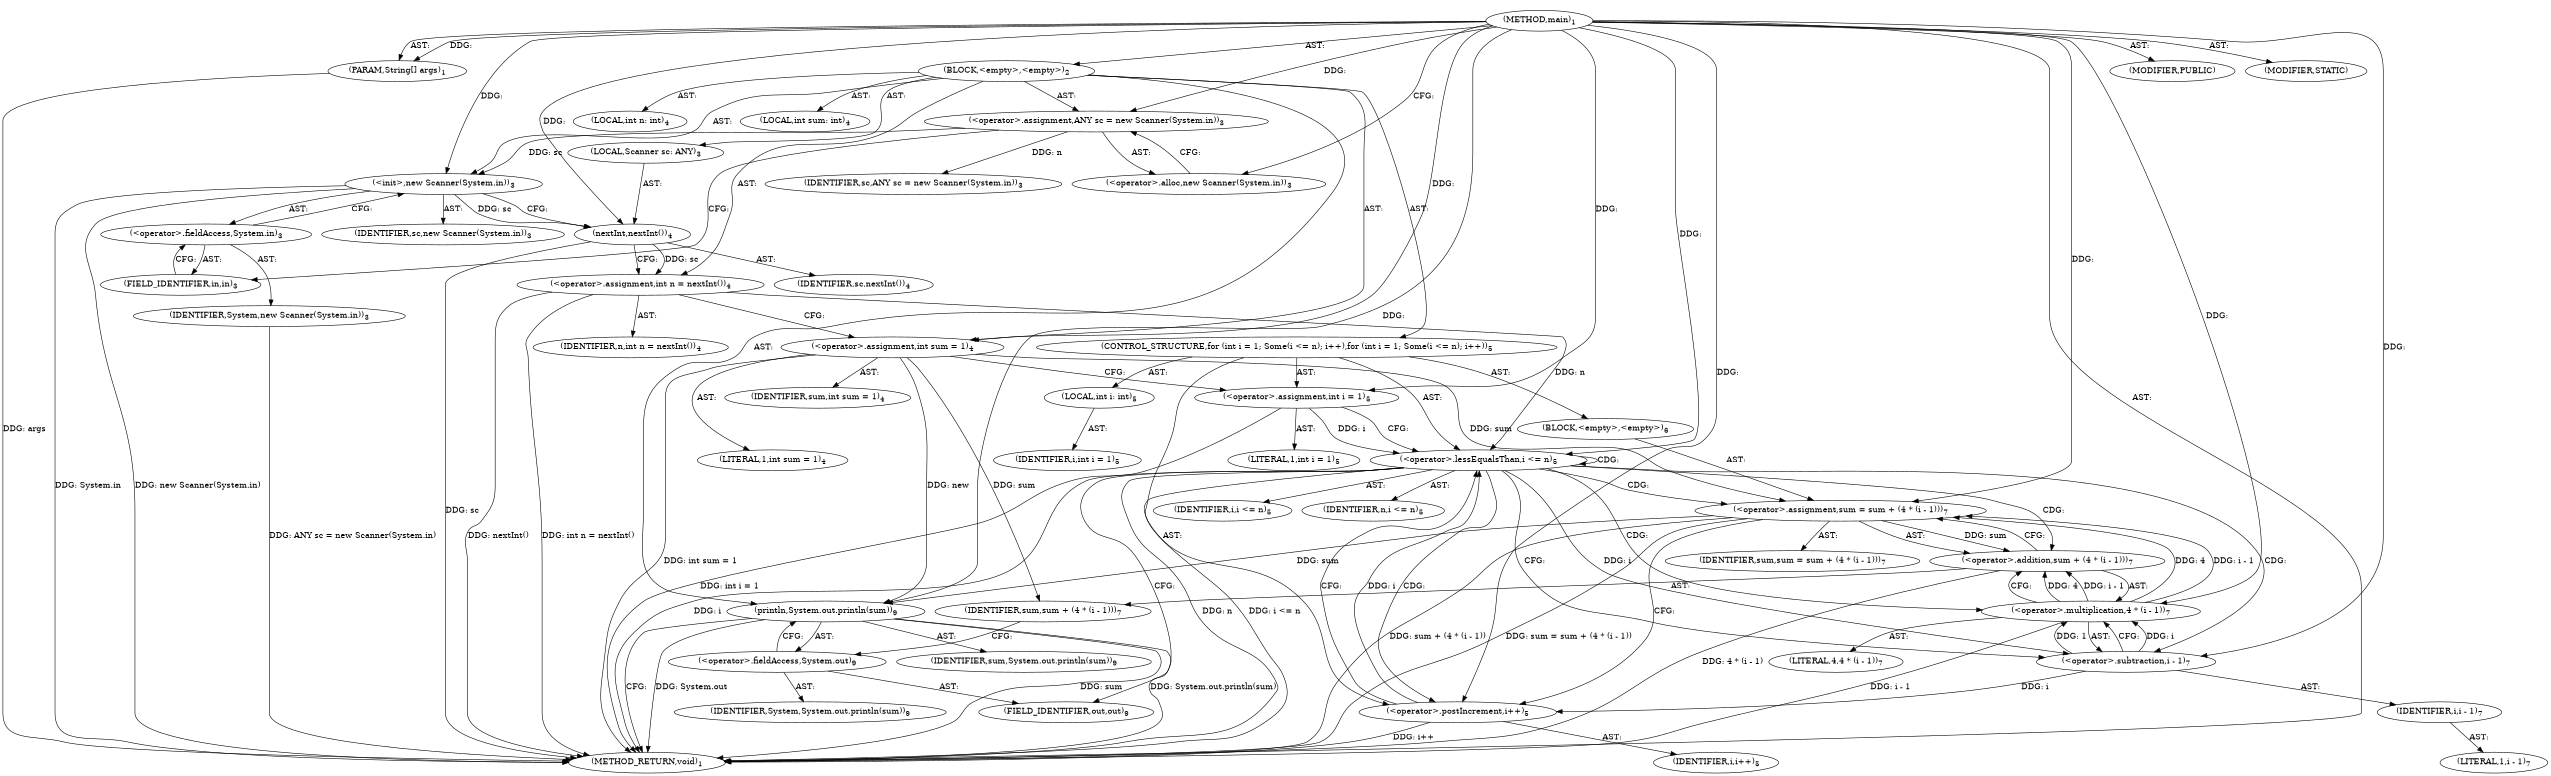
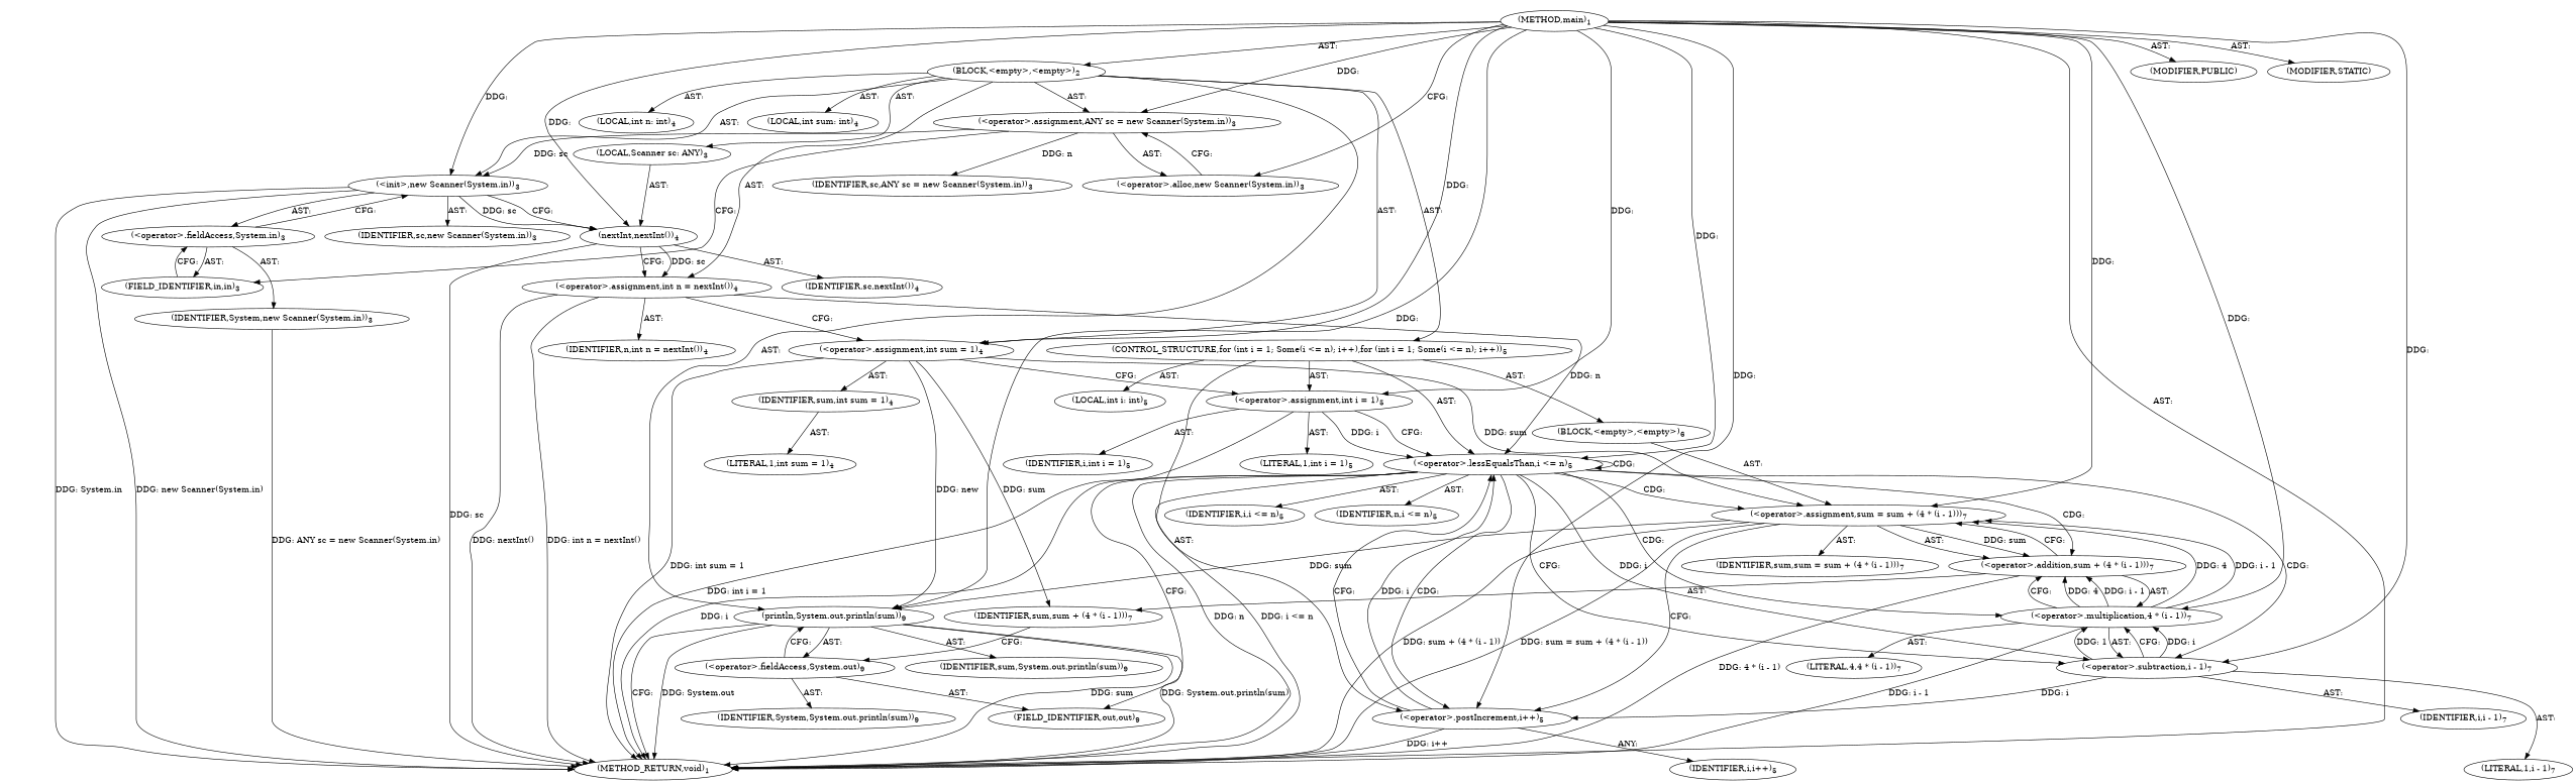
  digraph {
    n1 [label=<(METHOD,main)<SUB>1</SUB>>]
-   n2 [label=<(PARAM,String[] args)<SUB>1</SUB>>]
    n3 [label=<(BLOCK,&lt;empty&gt;,&lt;empty&gt;)<SUB>2</SUB>>]
    n4 [label=<(&lt;operator&gt;.assignment,ANY sc = new Scanner(System.in))<SUB>3</SUB>>]
    n5 [label=<(&lt;operator&gt;.alloc,new Scanner(System.in))<SUB>3</SUB>>]
    n6 [label=<(&lt;init&gt;,new Scanner(System.in))<SUB>3</SUB>>]
    n7 [label=<(nextInt,nextInt())<SUB>4</SUB>>]
    n8 [label=<(&lt;operator&gt;.assignment,int sum = 1)<SUB>4</SUB>>]
    n9 [label=<(&lt;operator&gt;.assignment,int i = 1)<SUB>5</SUB>>]
    n10 [label=<(&lt;operator&gt;.lessEqualsThan,i &lt;= n)<SUB>5</SUB>>]
    n11 [label=<(&lt;operator&gt;.postIncrement,i++)<SUB>5</SUB>>]
    n12 [label=<(&lt;operator&gt;.assignment,sum = sum + (4 * (i - 1)))<SUB>7</SUB>>]
    n13 [label=<(&lt;operator&gt;.multiplication,4 * (i - 1))<SUB>7</SUB>>]
    n14 [label=<(&lt;operator&gt;.subtraction,i - 1)<SUB>7</SUB>>]
    n15 [label=<(println,System.out.println(sum))<SUB>9</SUB>>]
    n16 [label=<(MODIFIER,PUBLIC)>]
    n17 [label=<(MODIFIER,STATIC)>]
    n18 [label=<(METHOD_RETURN,void)<SUB>1</SUB>>]
    n19 [label=<(LOCAL,Scanner sc: ANY)<SUB>3</SUB>>]
    n20 [label=<(LOCAL,int n: int)<SUB>4</SUB>>]
    n21 [label=<(&lt;operator&gt;.assignment,int n = nextInt())<SUB>4</SUB>>]
    n22 [label=<(LOCAL,int sum: int)<SUB>4</SUB>>]
    n23 [label=<(CONTROL_STRUCTURE,for (int i = 1; Some(i &lt;= n); i++),for (int i = 1; Some(i &lt;= n); i++))<SUB>5</SUB>>]
    n24 [label=<(IDENTIFIER,sc,ANY sc = new Scanner(System.in))<SUB>3</SUB>>]
    n25 [label=<(FIELD_IDENTIFIER,in,in)<SUB>3</SUB>>]
    n26 [label=<(IDENTIFIER,sc,new Scanner(System.in))<SUB>3</SUB>>]
    n27 [label=<(&lt;operator&gt;.fieldAccess,System.in)<SUB>3</SUB>>]
    n28 [label=<(IDENTIFIER,sc,nextInt())<SUB>4</SUB>>]
    n29 [label=<(IDENTIFIER,sum,int sum = 1)<SUB>4</SUB>>]
    n30 [label=<(LITERAL,1,int sum = 1)<SUB>4</SUB>>]
    n31 [label=<(IDENTIFIER,sum,sum + (4 * (i - 1)))<SUB>7</SUB>>]
    n32 [label=<(IDENTIFIER,i,int i = 1)<SUB>5</SUB>>]
    n33 [label=<(LITERAL,1,int i = 1)<SUB>5</SUB>>]
    n34 [label=<(&lt;operator&gt;.addition,sum + (4 * (i - 1)))<SUB>7</SUB>>]
    n35 [label=<(IDENTIFIER,i,i &lt;= n)<SUB>5</SUB>>]
    n36 [label=<(IDENTIFIER,n,i &lt;= n)<SUB>5</SUB>>]
    n37 [label=<(FIELD_IDENTIFIER,out,out)<SUB>9</SUB>>]
    n38 [label=<(IDENTIFIER,i,i++)<SUB>5</SUB>>]
    n39 [label=<(IDENTIFIER,sum,sum = sum + (4 * (i - 1)))<SUB>7</SUB>>]
    n40 [label=<(LITERAL,4,4 * (i - 1))<SUB>7</SUB>>]
    n41 [label=<(IDENTIFIER,i,i - 1)<SUB>7</SUB>>]
    n42 [label=<(LITERAL,1,i - 1)<SUB>7</SUB>>]
    n43 [label=<(&lt;operator&gt;.fieldAccess,System.out)<SUB>9</SUB>>]
    n44 [label=<(IDENTIFIER,sum,System.out.println(sum))<SUB>9</SUB>>]
    n45 [label=<(IDENTIFIER,n,int n = nextInt())<SUB>4</SUB>>]
    n46 [label=<(LOCAL,int i: int)<SUB>5</SUB>>]
    n47 [label=<(BLOCK,&lt;empty&gt;,&lt;empty&gt;)<SUB>6</SUB>>]
    n48 [label=<(IDENTIFIER,System,new Scanner(System.in))<SUB>3</SUB>>]
    n49 [label=<(IDENTIFIER,System,System.out.println(sum))<SUB>9</SUB>>]
-   n1 -> n2 [label="AST: "]
-   n1 -> n2 [label="DDG: "]
    n1 -> n3 [label="AST: "]
    n1 -> n4 [label="DDG: "]
    n1 -> n5 [label="CFG: "]
    n1 -> n6 [label="DDG: "]
    n1 -> n7 [label="DDG: "]
    n1 -> n8 [label="DDG: "]
    n1 -> n9 [label="DDG: "]
    n1 -> n10 [label="DDG: "]
    n1 -> n11 [label="DDG: "]
    n1 -> n12 [label="DDG: "]
    n1 -> n13 [label="DDG: "]
    n1 -> n14 [label="DDG: "]
    n1 -> n15 [label="DDG: "]
    n1 -> n16 [label="AST: "]
    n1 -> n17 [label="AST: "]
    n1 -> n18 [label="AST: "]
-   n2 -> n18 [label="DDG: args"]
    n3 -> n4 [label="AST: "]
    n3 -> n6 [label="AST: "]
    n3 -> n8 [label="AST: "]
    n3 -> n15 [label="AST: "]
    n3 -> n19 [label="AST: "]
    n3 -> n20 [label="AST: "]
    n3 -> n21 [label="AST: "]
    n3 -> n22 [label="AST: "]
    n3 -> n23 [label="AST: "]
    n4 -> n5 [label="AST: "]
    n4 -> n6 [label="DDG: sc"]
    n4 -> n24 [label="DDG: n"]
    n4 -> n25 [label="CFG: "]
    n5 -> n4 [label="CFG: "]
    n6 -> n7 [label="CFG: "]
    n6 -> n7 [label="DDG: sc"]
    n6 -> n18 [label="DDG: System.in"]
    n6 -> n18 [label="DDG: new Scanner(System.in)"]
    n6 -> n26 [label="AST: "]
    n6 -> n27 [label="AST: "]
    n7 -> n18 [label="DDG: sc"]
    n7 -> n21 [label="CFG: "]
    n7 -> n21 [label="DDG: sc"]
    n7 -> n28 [label="AST: "]
    n8 -> n9 [label="CFG: "]
    n8 -> n12 [label="DDG: sum"]
    n8 -> n15 [label="DDG: new"]
    n8 -> n18 [label="DDG: int sum = 1"]
    n8 -> n29 [label="AST: "]
-   n8 -> n30 [label="AST: "]
+   n29 -> n30 [label="AST: "]
    n8 -> n31 [label="DDG: sum"]
    n9 -> n10 [label="CFG: "]
    n9 -> n10 [label="DDG: i"]
    n9 -> n18 [label="DDG: int i = 1"]
-   n46 -> n32 [label="AST: "]
+   n9 -> n32 [label="AST: "]
    n9 -> n33 [label="AST: "]
    n10 -> n10 [label="CDG: "]
    n10 -> n11 [label="CDG: "]
    n10 -> n12 [label="CDG: "]
    n10 -> n13 [label="CDG: "]
    n10 -> n14 [label="CFG: "]
    n10 -> n14 [label="DDG: i"]
    n10 -> n14 [label="CDG: "]
    n10 -> n18 [label="DDG: i"]
    n10 -> n18 [label="DDG: n"]
    n10 -> n18 [label="DDG: i &lt;= n"]
    n10 -> n34 [label="CDG: "]
    n10 -> n35 [label="AST: "]
    n10 -> n36 [label="AST: "]
    n10 -> n37 [label="CFG: "]
    n11 -> n10 [label="CFG: "]
    n11 -> n10 [label="DDG: i"]
    n11 -> n18 [label="DDG: i++"]
-   n11 -> n38 [label="AST: "]
+   n11 -> n38 [label="ANY: "]
    n12 -> n11 [label="CFG: "]
    n12 -> n15 [label="DDG: sum"]
    n12 -> n18 [label="DDG: sum + (4 * (i - 1))"]
    n12 -> n18 [label="DDG: sum = sum + (4 * (i - 1))"]
    n12 -> n34 [label="AST: "]
    n12 -> n34 [label="DDG: sum"]
    n12 -> n39 [label="AST: "]
    n13 -> n12 [label="DDG: 4"]
    n13 -> n12 [label="DDG: i - 1"]
    n13 -> n14 [label="AST: "]
    n13 -> n18 [label="DDG: i - 1"]
    n13 -> n34 [label="CFG: "]
    n13 -> n34 [label="DDG: 4"]
    n13 -> n34 [label="DDG: i - 1"]
    n13 -> n40 [label="AST: "]
    n14 -> n11 [label="DDG: i"]
    n14 -> n13 [label="CFG: "]
    n14 -> n13 [label="DDG: i"]
    n14 -> n13 [label="DDG: 1"]
    n14 -> n41 [label="AST: "]
-   n41 -> n42 [label="AST: "]
+   n14 -> n42 [label="AST: "]
    n15 -> n18 [label="CFG: "]
    n15 -> n18 [label="DDG: System.out"]
    n15 -> n18 [label="DDG: sum"]
    n15 -> n18 [label="DDG: System.out.println(sum)"]
    n15 -> n43 [label="AST: "]
    n15 -> n44 [label="AST: "]
    n19 -> n7 [label="AST: "]
    n21 -> n8 [label="CFG: "]
    n21 -> n10 [label="DDG: n"]
    n21 -> n18 [label="DDG: nextInt()"]
    n21 -> n18 [label="DDG: int n = nextInt()"]
    n21 -> n45 [label="AST: "]
    n23 -> n9 [label="AST: "]
    n23 -> n10 [label="AST: "]
    n23 -> n11 [label="AST: "]
    n23 -> n46 [label="AST: "]
    n23 -> n47 [label="AST: "]
    n25 -> n27 [label="CFG: "]
    n27 -> n6 [label="CFG: "]
    n27 -> n25 [label="AST: "]
    n27 -> n48 [label="AST: "]
    n31 -> n43 [label="CFG: "]
    n34 -> n12 [label="CFG: "]
    n34 -> n13 [label="AST: "]
    n34 -> n18 [label="DDG: 4 * (i - 1)"]
    n34 -> n31 [label="AST: "]
    n43 -> n15 [label="CFG: "]
    n43 -> n37 [label="AST: "]
    n43 -> n49 [label="AST: "]
    n47 -> n12 [label="AST: "]
    n48 -> n18 [label="DDG: ANY sc = new Scanner(System.in)"]
  }
